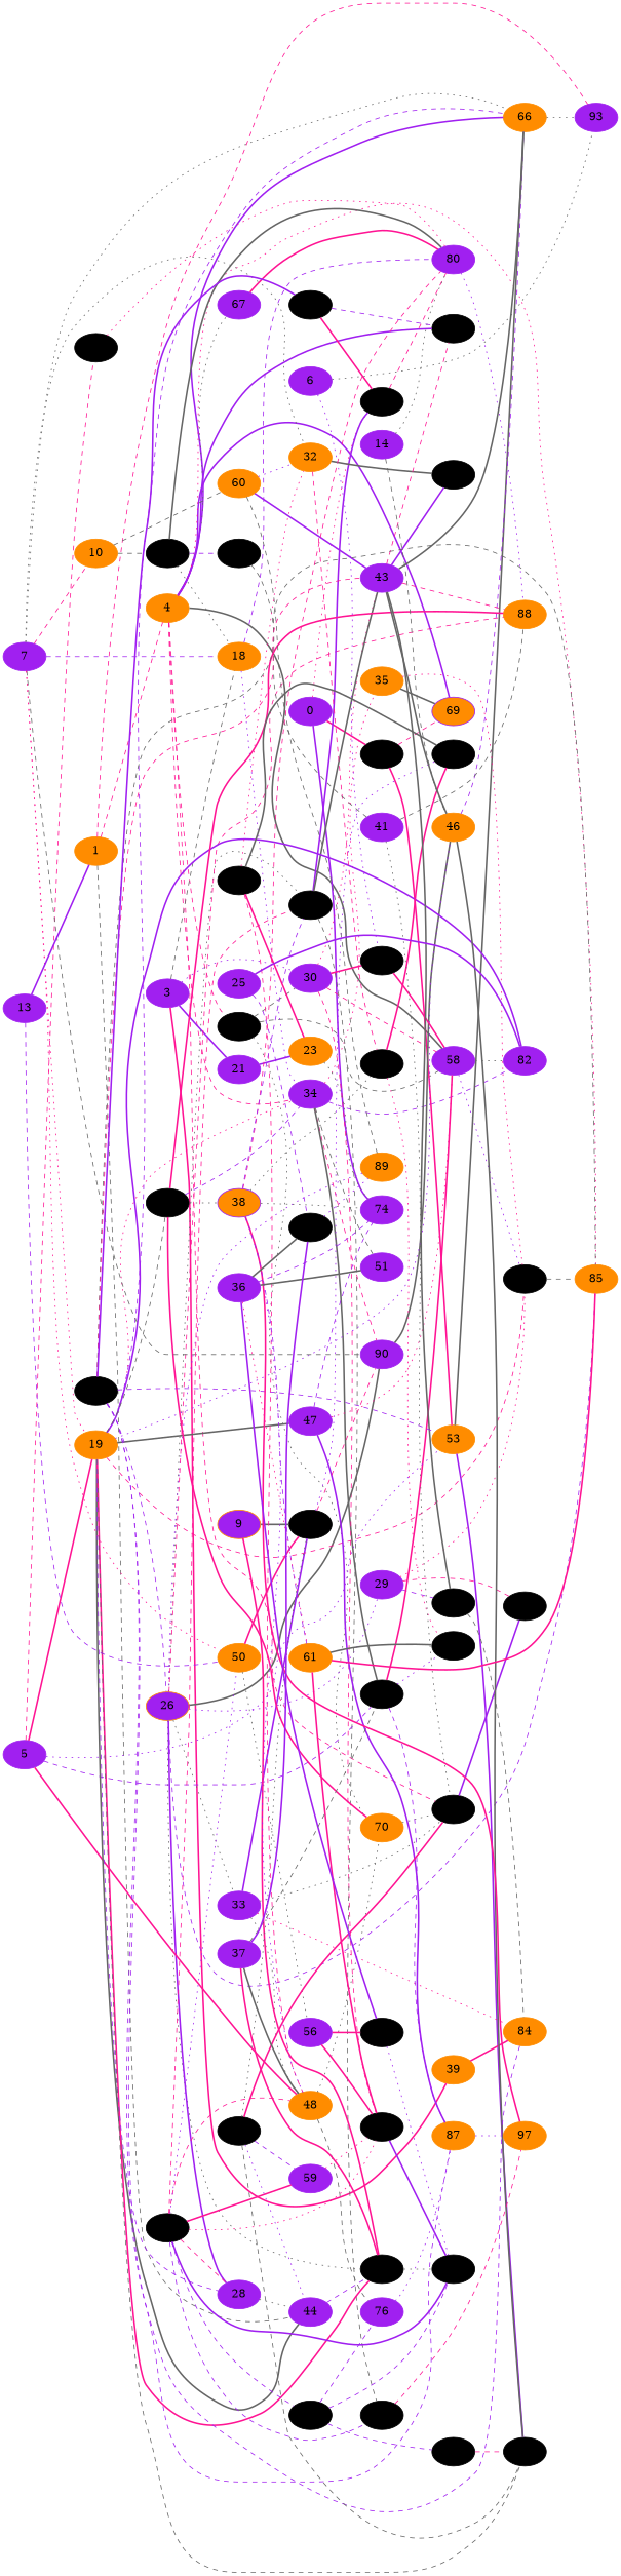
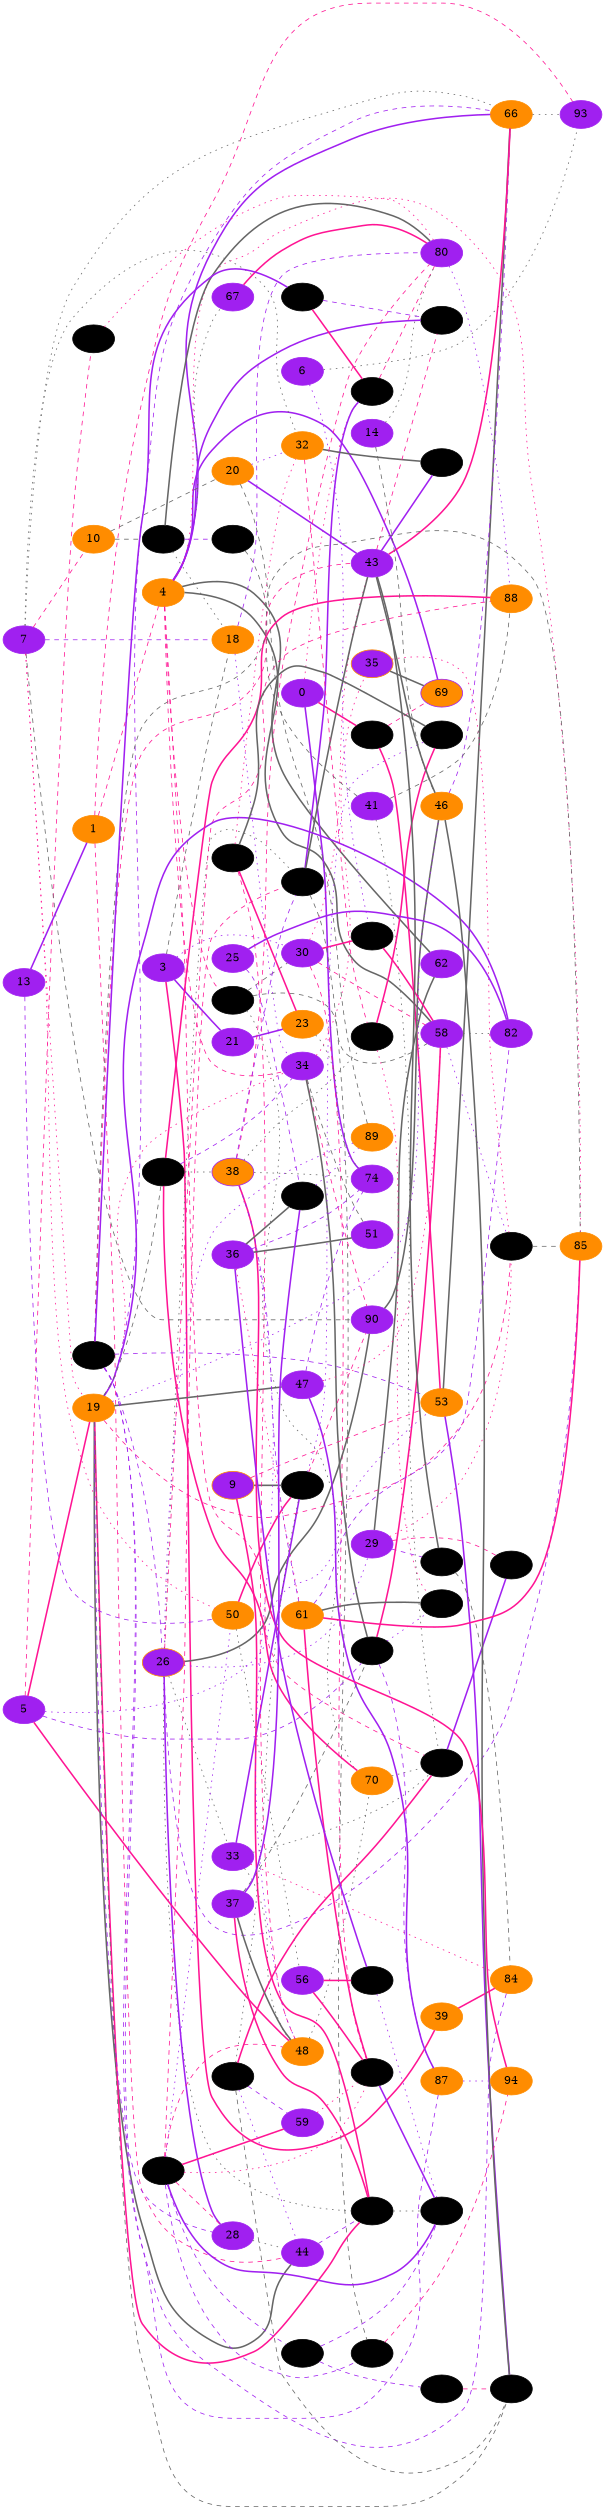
  graph {
    rankdir=LR
    node [color=purple style=filled]
    edge [color=deeppink style=dashed weight=1.0]
    1 [color=darkorange]
    4 [color=darkorange]
    44
    93
    22 [color=black]
    34
    58
+   62
    66 [color=darkorange]
    67
    69 [fillcolor=darkorange]
    72 [color=black]
    77 [color=black]
    85 [color=darkorange]
    63 [color=black]
    n16 [label=0]
    31 [color=black]
    52 [color=black]
    74
    53 [color=darkorange]
    80
    18 [color=darkorange]
    3
    21
    39 [color=darkorange]
    30
    23 [color=darkorange]
    26 [color=darkorange fillcolor=purple]
    90
    28
    42 [color=black]
    89 [color=darkorange]
    88 [color=darkorange]
    29
    33
    84 [color=darkorange]
    70 [color=darkorange]
    40 [color=black]
-   35 [color=darkorange]
+   35 [color=darkorange fillcolor=purple]
    82
    51
    48 [color=darkorange]
-   76
    68 [color=black]
    91 [color=black]
    5
    19 [color=darkorange]
    57 [color=black]
    46 [color=darkorange]
    24 [color=black]
    47
    86 [color=black]
    87 [color=darkorange]
    83 [color=black]
    50 [color=darkorange]
    78 [color=black]
    56
    6
    55 [color=black]
    7
    10 [color=darkorange]
    32 [color=darkorange]
    12 [color=black]
-   20 [color=darkorange label=60]
+   20 [color=darkorange]
    45 [color=black]
    81 [color=black]
    8 [color=black]
    11 [color=black]
    59
    71 [color=black]
    73 [color=black]
    75 [color=black]
    65 [color=black]
    43
-   94 [color=darkorange label=97]
+   94 [color=darkorange]
    9 [color=darkorange fillcolor=purple]
    92 [color=black]
    17 [color=black]
    41
    13
    14
    15 [color=black]
    49 [color=black]
    79 [color=black]
    16 [color=black]
    38 [fillcolor=darkorange]
    61 [color=darkorange]
    25
    54 [color=black]
    27 [color=black]
    36
    64 [color=black]
    37
    1 -- 4
-   1 -- 44 [color=gray40]
+   1 -- 44
    1 -- 93
    4 -- 22 [weight=2.0]
    4 -- 34
    4 -- 58 [color=gray40 style=bold weight=2.0]
+   4 -- 62 [color=gray40 style=bold]
    4 -- 66 [color=purple style=bold]
    4 -- 67 [color=gray40 style=dotted]
    4 -- 69 [color=purple style=bold weight=2.0]
    4 -- 72
    4 -- 77 [color=purple style=bold]
    4 -- 85 [style=dotted]
    44 -- 63 [color=purple]
    22 -- 58 [color=gray40]
    22 -- 30 [color=gray40]
    22 -- 70 [color=gray40 style=dotted]
    34 -- 90
    34 -- 40 [color=gray40 style=bold]
    34 -- 35 [style=dotted]
-   34 -- 82 [color=purple]
+   61 -- 82 [color=purple]
    34 -- 51 [color=gray40]
    58 -- 82 [color=gray40 style=dotted]
    58 -- 68 [color=purple style=dotted]
    66 -- 93 [color=gray40 style=dotted]
    67 -- 80 [style=bold]
    72 -- 91 [color=purple style=bold]
    63 -- 73 [color=gray40 style=dotted]
    n16 -- 31 [style=bold]
    n16 -- 52 [style=dotted]
    n16 -- 74 [color=purple style=bold]
    31 -- 69
    31 -- 53 [style=bold]
    52 -- 80
    53 -- 66 [color=gray40 style=bold]
    53 -- 86 [color=purple style=bold]
    80 -- 88 [color=purple style=dotted]
    18 -- 34 [color=purple style=dotted weight=2.0]
    18 -- 80 [color=purple]
    3 -- 18 [color=gray40]
    3 -- 21 [color=purple style=bold]
    3 -- 39 [style=bold]
    3 -- 30 [color=purple style=dotted]
    21 -- 23 [color=purple style=bold]
    39 -- 84 [style=bold]
    30 -- 58
    30 -- 55 [style=bold]
    30 -- 71
    30 -- 43 [style=dotted]
    23 -- 74 [color=gray40 style=dotted]
    26 -- 85 [color=purple]
    26 -- 63 [color=gray40 style=dotted]
    26 -- 90 [color=gray40 style=bold]
    26 -- 28 [color=purple style=bold]
    26 -- 42 [color=gray40 style=dotted]
    26 -- 89 [color=purple style=dotted]
    26 -- 88
    26 -- 29 [color=purple style=dotted]
    26 -- 33 [color=gray40 style=dotted]
    90 -- 46 [color=gray40 style=bold]
    28 -- 44 [color=gray40 style=dotted]
    42 -- 52 [color=purple style=bold]
    42 -- 75 [color=gray40]
    42 -- 43 [color=gray40 style=bold]
+   29 -- 62 [color=gray40 style=bold]
    29 -- 68 [style=dotted]
    29 -- 91
    29 -- 79 [color=purple]
    33 -- 72 [color=gray40 style=dotted]
    33 -- 84 [style=dotted]
    33 -- 48 [color=gray40 style=dotted]
    33 -- 78 [color=purple style=bold]
    70 -- 72 [color=gray40 style=dotted]
    40 -- 58 [style=bold]
    40 -- 87 [color=purple]
    40 -- 83 [color=purple style=dotted]
    35 -- 69 [color=gray40 style=bold]
    35 -- 68 [style=dotted]
    48 -- 70 [color=gray40 style=dotted]
-   48 -- 76 [color=gray40]
-   76 -- 87 [color=purple style=dotted]
    68 -- 85 [color=gray40]
    5 -- 53 [color=purple style=dotted]
    5 -- 40 [color=purple]
    5 -- 48 [style=bold]
    5 -- 19 [style=bold]
    5 -- 57
    19 -- 44 [color=gray40 style=bold]
    19 -- 34 [style=dotted]
    19 -- 66 [color=purple]
    19 -- 63 [style=bold]
    19 -- 28 [color=purple]
    19 -- 82 [color=purple style=bold]
    19 -- 68
    19 -- 46 [color=purple style=dotted]
    19 -- 24 [color=gray40]
    19 -- 47 [color=gray40 style=bold]
    19 -- 86 [color=gray40]
    57 -- 80 [style=dotted]
    46 -- 66 [color=purple]
    46 -- 86 [color=gray40 style=bold]
    24 -- 34 [color=purple]
    24 -- 88 [style=bold]
    24 -- 70 [style=bold]
    24 -- 38 [color=gray40 style=dotted]
    47 -- 58 [style=dotted]
    47 -- 74 [color=purple]
    47 -- 87 [color=purple style=bold]
    87 -- 94 [color=purple style=dotted]
    50 -- 78 [style=bold]
    50 -- 56 [color=gray40 style=dotted]
    78 -- 90
    78 -- 92 [color=purple style=dotted]
    56 -- 71 [style=bold]
    56 -- 64 [style=bold]
    6 -- 93 [color=gray40 style=dotted]
    6 -- 55 [color=purple style=dotted]
    55 -- 58 [style=bold]
    7 -- 66 [color=gray40 style=dotted]
    7 -- 18 [color=purple]
    7 -- 90 [color=gray40]
    7 -- 19 [style=dotted]
    7 -- 50 [style=dotted]
    7 -- 10
    7 -- 32 [color=gray40 style=dotted]
    10 -- 12 [color=gray40]
    10 -- 20 [color=gray40]
    32 -- 45
    32 -- 81 [color=gray40 style=bold]
    12 -- 80 [color=gray40 style=bold]
    12 -- 18 [color=gray40 style=dotted]
    12 -- 17 [color=purple]
    20 -- 89 [color=gray40]
    20 -- 32 [color=purple style=dotted]
    20 -- 43 [color=purple style=bold]
    45 -- 83 [style=dotted]
    45 -- 92 [style=bold]
    8 -- 28
    8 -- 42
    8 -- 48
    8 -- 50 [color=purple style=dotted]
    8 -- 11 [color=purple]
    8 -- 59 [style=bold]
    8 -- 71 [style=dotted]
    8 -- 73 [color=purple style=bold]
    8 -- 75 [color=purple]
-   11 -- 76 [color=purple]
    11 -- 73 [color=purple]
    11 -- 65 [color=purple]
    59 -- 71 [style=dotted]
    71 -- 73 [color=purple style=bold]
    75 -- 94
    65 -- 86
-   43 -- 66 [color=gray40 style=bold]
+   43 -- 66 [style=bold]
    43 -- 77
-   43 -- 88
    43 -- 46 [color=gray40 style=bold]
    43 -- 81 [color=purple style=bold]
    43 -- 79 [color=gray40 style=bold]
    9 -- 63 [style=bold]
+   9 -- 53
    9 -- 78 [color=gray40 style=bold]
    17 -- 41 [color=gray40]
    41 -- 72 [color=gray40 style=dotted]
    41 -- 88 [color=gray40]
    13 -- 1 [color=purple style=bold]
    13 -- 50 [color=purple]
    14 -- 80 [color=gray40 style=dotted]
    14 -- 46 [color=gray40]
    15 -- 85 [color=gray40]
    15 -- 53 [color=purple]
    15 -- 26 [color=purple]
    15 -- 84 [color=purple]
    15 -- 87 [color=purple]
    15 -- 43
    15 -- 49 [color=purple style=bold]
    49 -- 77 [color=purple]
    49 -- 52 [style=bold]
    79 -- 84 [color=gray40]
    16 -- 23 [style=bold]
    16 -- 48
    16 -- 32 [style=dotted]
    16 -- 92 [color=gray40 style=bold]
    38 -- 74 [color=gray40 style=dotted]
    38 -- 80
    38 -- 42 [color=purple]
    38 -- 48 [color=purple style=dotted]
    38 -- 45 [color=gray40 style=dotted]
    38 -- 94 [style=bold]
    38 -- 61 [color=purple weight=2.0]
    61 -- 85 [style=bold]
    61 -- 83 [color=gray40 style=bold weight=2.0]
    61 -- 71 [style=bold]
    25 -- 82 [color=purple style=bold]
    25 -- 54 [color=purple]
    54 -- 89 [color=purple style=dotted]
    27 -- 44 [color=purple style=dotted]
    27 -- 72 [style=bold]
    27 -- 86 [color=gray40]
    27 -- 78 [color=gray40 style=dotted]
    27 -- 59 [color=purple]
    36 -- 74 [color=purple]
    36 -- 51 [color=gray40 style=bold]
    36 -- 61 [style=dotted]
    36 -- 54 [color=gray40 style=bold]
    36 -- 64 [color=purple style=bold]
    64 -- 73 [color=purple style=dotted]
    37 -- 63 [style=bold]
    37 -- 40 [color=gray40]
    37 -- 48 [color=gray40 style=bold]
    37 -- 54 [color=purple style=bold]
  }
